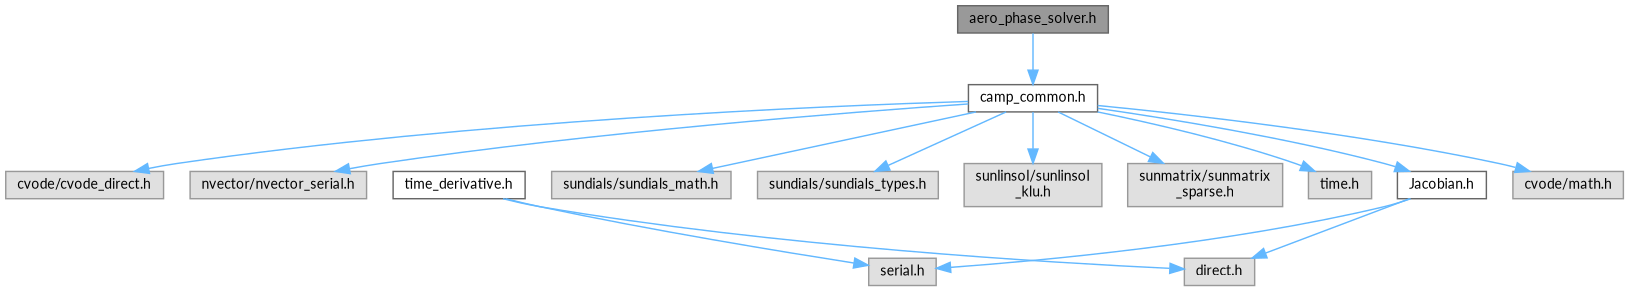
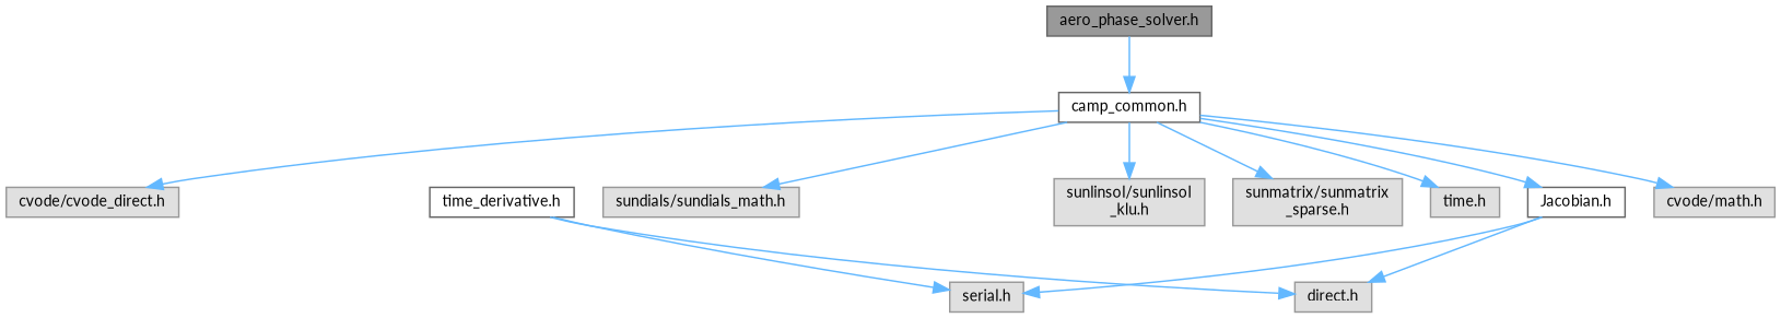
  digraph {
    fontname=Lato
    node [color=grey60 fillcolor="#E0E0E0" fontname=Lato fontsize=10 shape=box style=filled]
    edge [color=steelblue1 fontname=Lato fontsize=10 labelfontname=Helvetica labelfontsize=10 style=solid]
    n1 [color=gray40 fillcolor=grey60 fontcolor=black height=0.2 label="aero_phase_solver.h" width=0.4]
    n2 [color=grey40 fillcolor=white height=0.2 label="camp_common.h" width=0.4]
    n3 [height=0.2 label="time.h" width=0.4]
    n4 [color=grey40 fillcolor=white height=0.2 label="Jacobian.h" width=0.4]
    n5 [height=0.2 label="cvode/math.h" width=0.4]
    n6 [height=0.2 label="cvode/cvode_direct.h" width=0.4]
-   n7 [height=0.2 label="nvector/nvector_serial.h" width=0.4]
    n8 [height=0.2 label="sundials/sundials_math.h" width=0.4]
-   n9 [height=0.2 label="sundials/sundials_types.h" width=0.4]
    n10 [height=0.2 label="sunlinsol/sunlinsol\l_klu.h" width=0.4]
    n11 [height=0.2 label="sunmatrix/sunmatrix\l_sparse.h" width=0.4]
    n12 [height=0.2 label="serial.h" width=0.4]
    n13 [height=0.2 label="direct.h" width=0.4]
    n14 [color=grey40 fillcolor=white height=0.2 label="time_derivative.h" width=0.4]
    n1 -> n2
    n2 -> n3
    n2 -> n4
    n2 -> n5
    n2 -> n6
-   n2 -> n7
    n2 -> n8
-   n2 -> n9
    n2 -> n10
    n2 -> n11
    n4 -> n12
    n4 -> n13
    n14 -> n12
    n14 -> n13
  }
